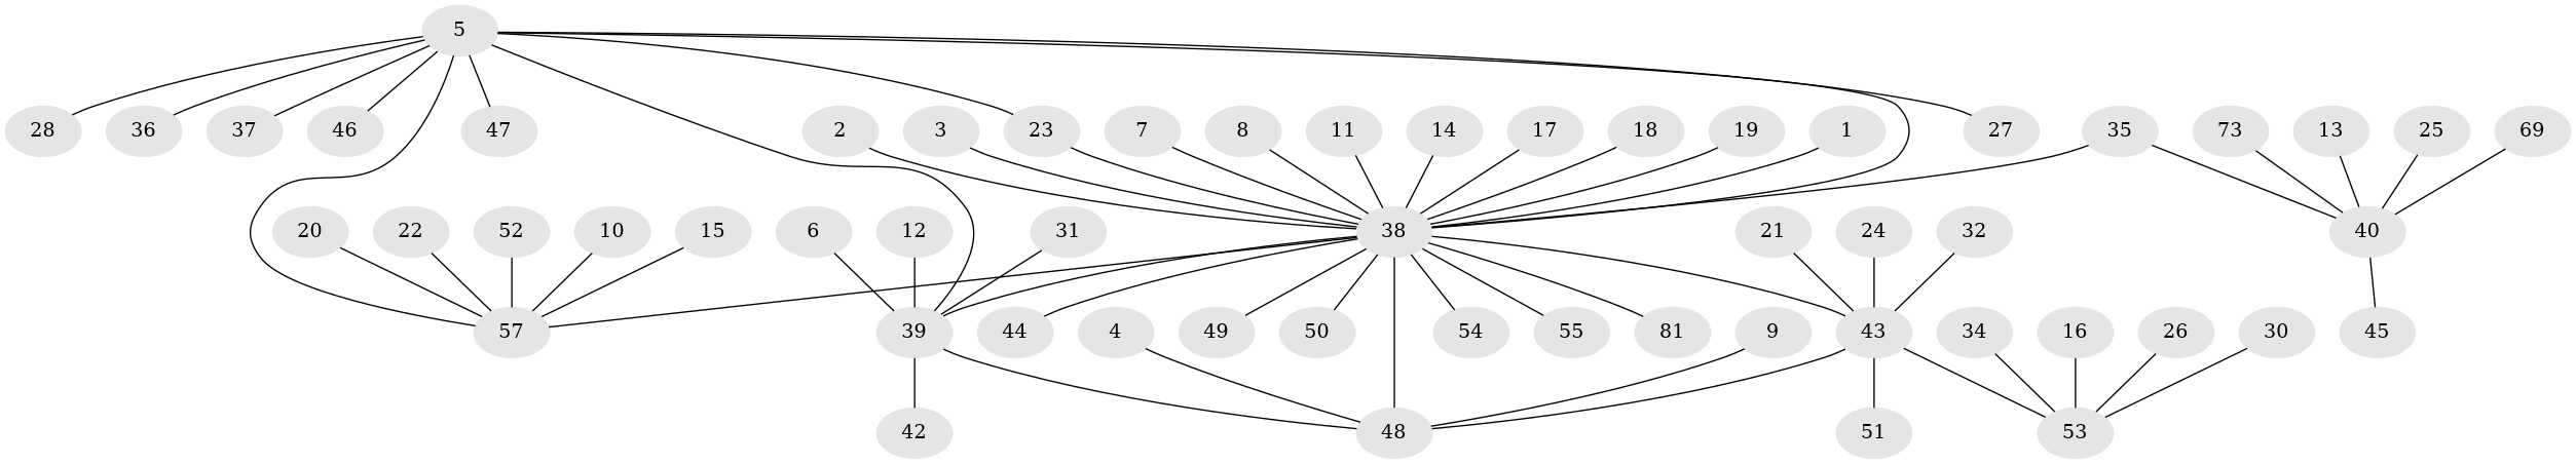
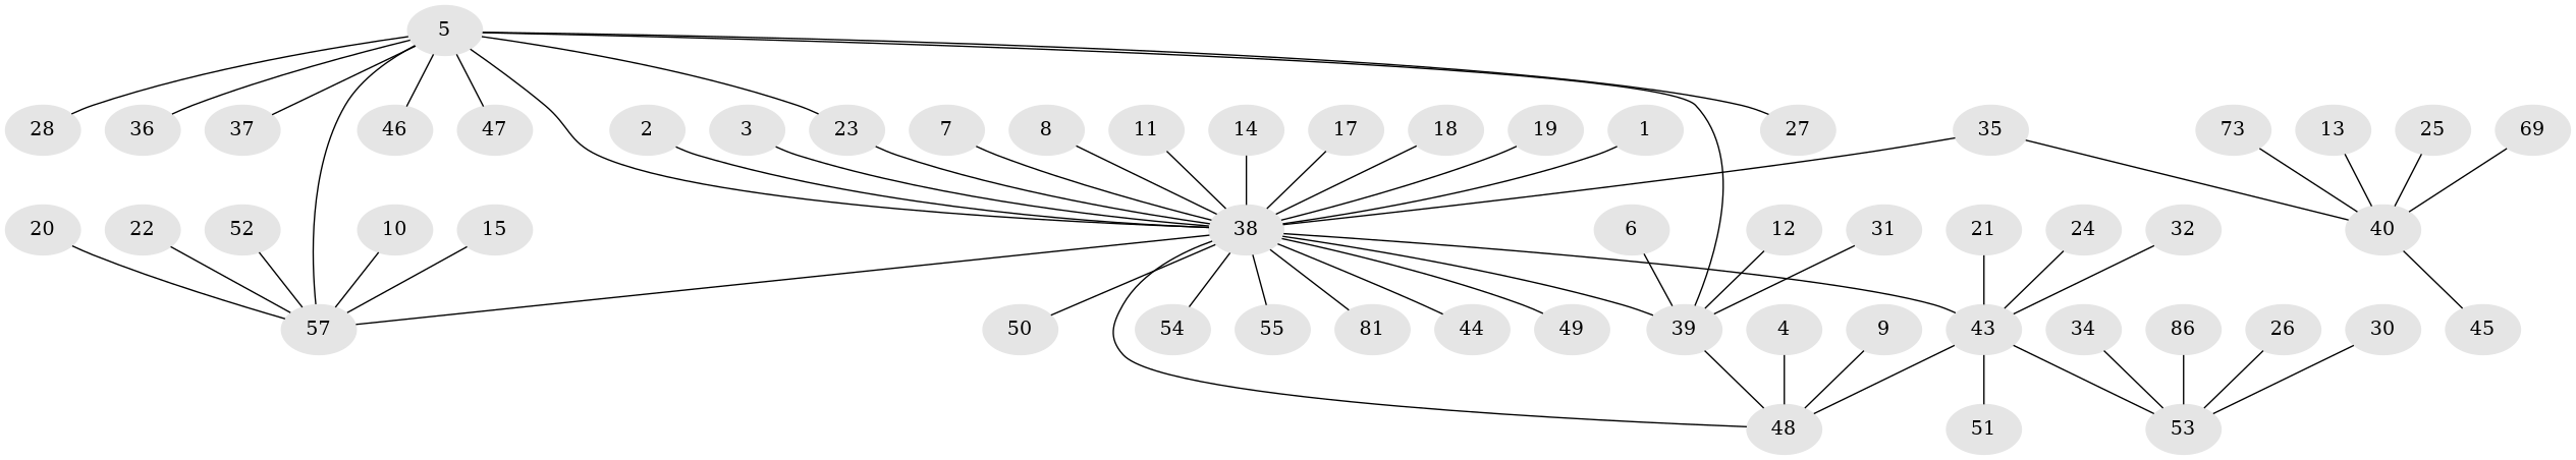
  graph {
    node [color=gray90 style=filled]
    edge [weight=1.0]
    1
    38
    48
    39
    n5 [label=57]
    43
    n7 [label=81]
    44
    49
    50
    54
    55
    2
    3
    4
    5
    23
    27
    28
    36
    37
    46
    47
-   42
    6
    7
    8
    9
    10
    11
    12
    13
    40
    45
    14
    15
-   16
+   16 [label=86]
    53
    17
    18
    19
    20
    21
    51
    22
    24
    25
    26
    n49 [label=69]
    30
    31
    32
    n53 [label=73]
    34
    35
    52
    1 -- 38
    38 -- 48
    38 -- 39
    38 -- n5
    38 -- 43
    38 -- n7
    38 -- 44
    38 -- 49
    38 -- 50
    38 -- 54
    38 -- 55
    39 -- 48
-   39 -- 42
    43 -- 48
    43 -- 53
    43 -- 51
    2 -- 38
    3 -- 38
    4 -- 48
    5 -- 38
    5 -- 39
    5 -- n5
    5 -- 23
    5 -- 27
    5 -- 28
    5 -- 36
    5 -- 37
    5 -- 46
    5 -- 47
    23 -- 38
    6 -- 39
    7 -- 38
    8 -- 38
    9 -- 48
    10 -- n5
    11 -- 38
    12 -- 39
    13 -- 40
    40 -- 45
    14 -- 38
    15 -- n5
    16 -- 53
    17 -- 38
    18 -- 38
    19 -- 38
    20 -- n5
    21 -- 43
    22 -- n5
    24 -- 43
    25 -- 40
    26 -- 53
    n49 -- 40
    30 -- 53
    31 -- 39
    32 -- 43
    n53 -- 40
    34 -- 53
    35 -- 38
    35 -- 40
    52 -- n5
  }
